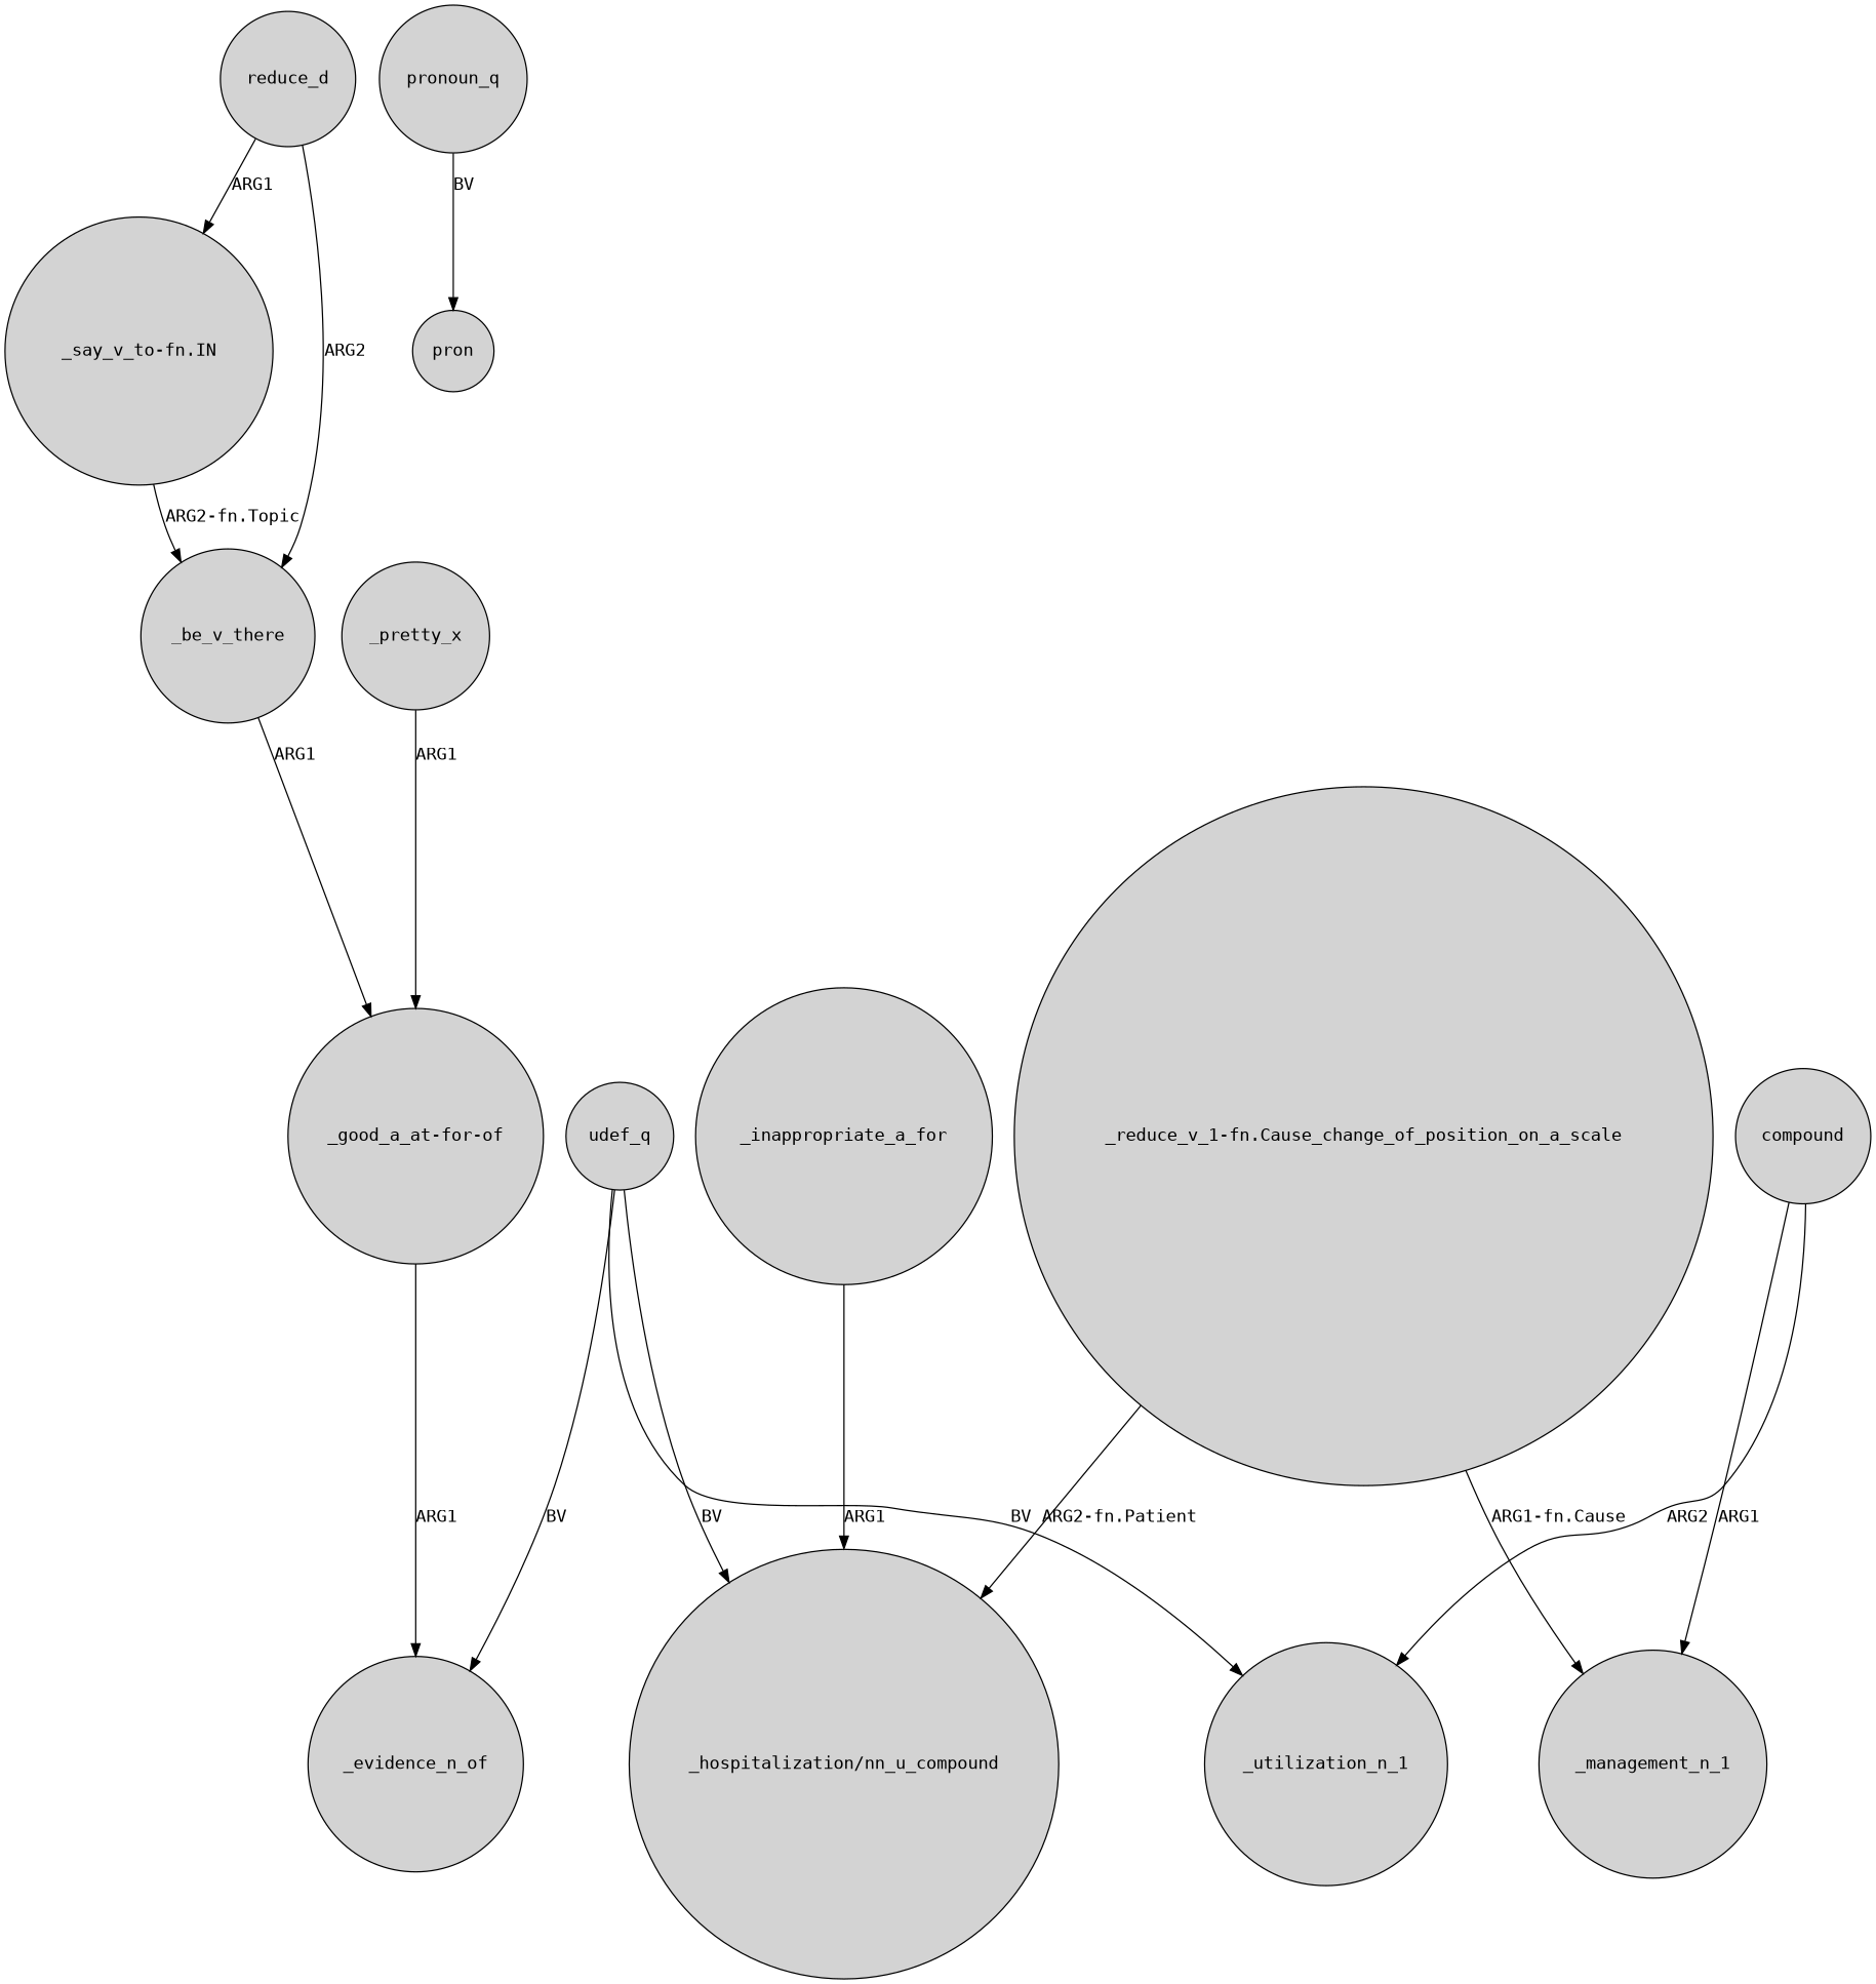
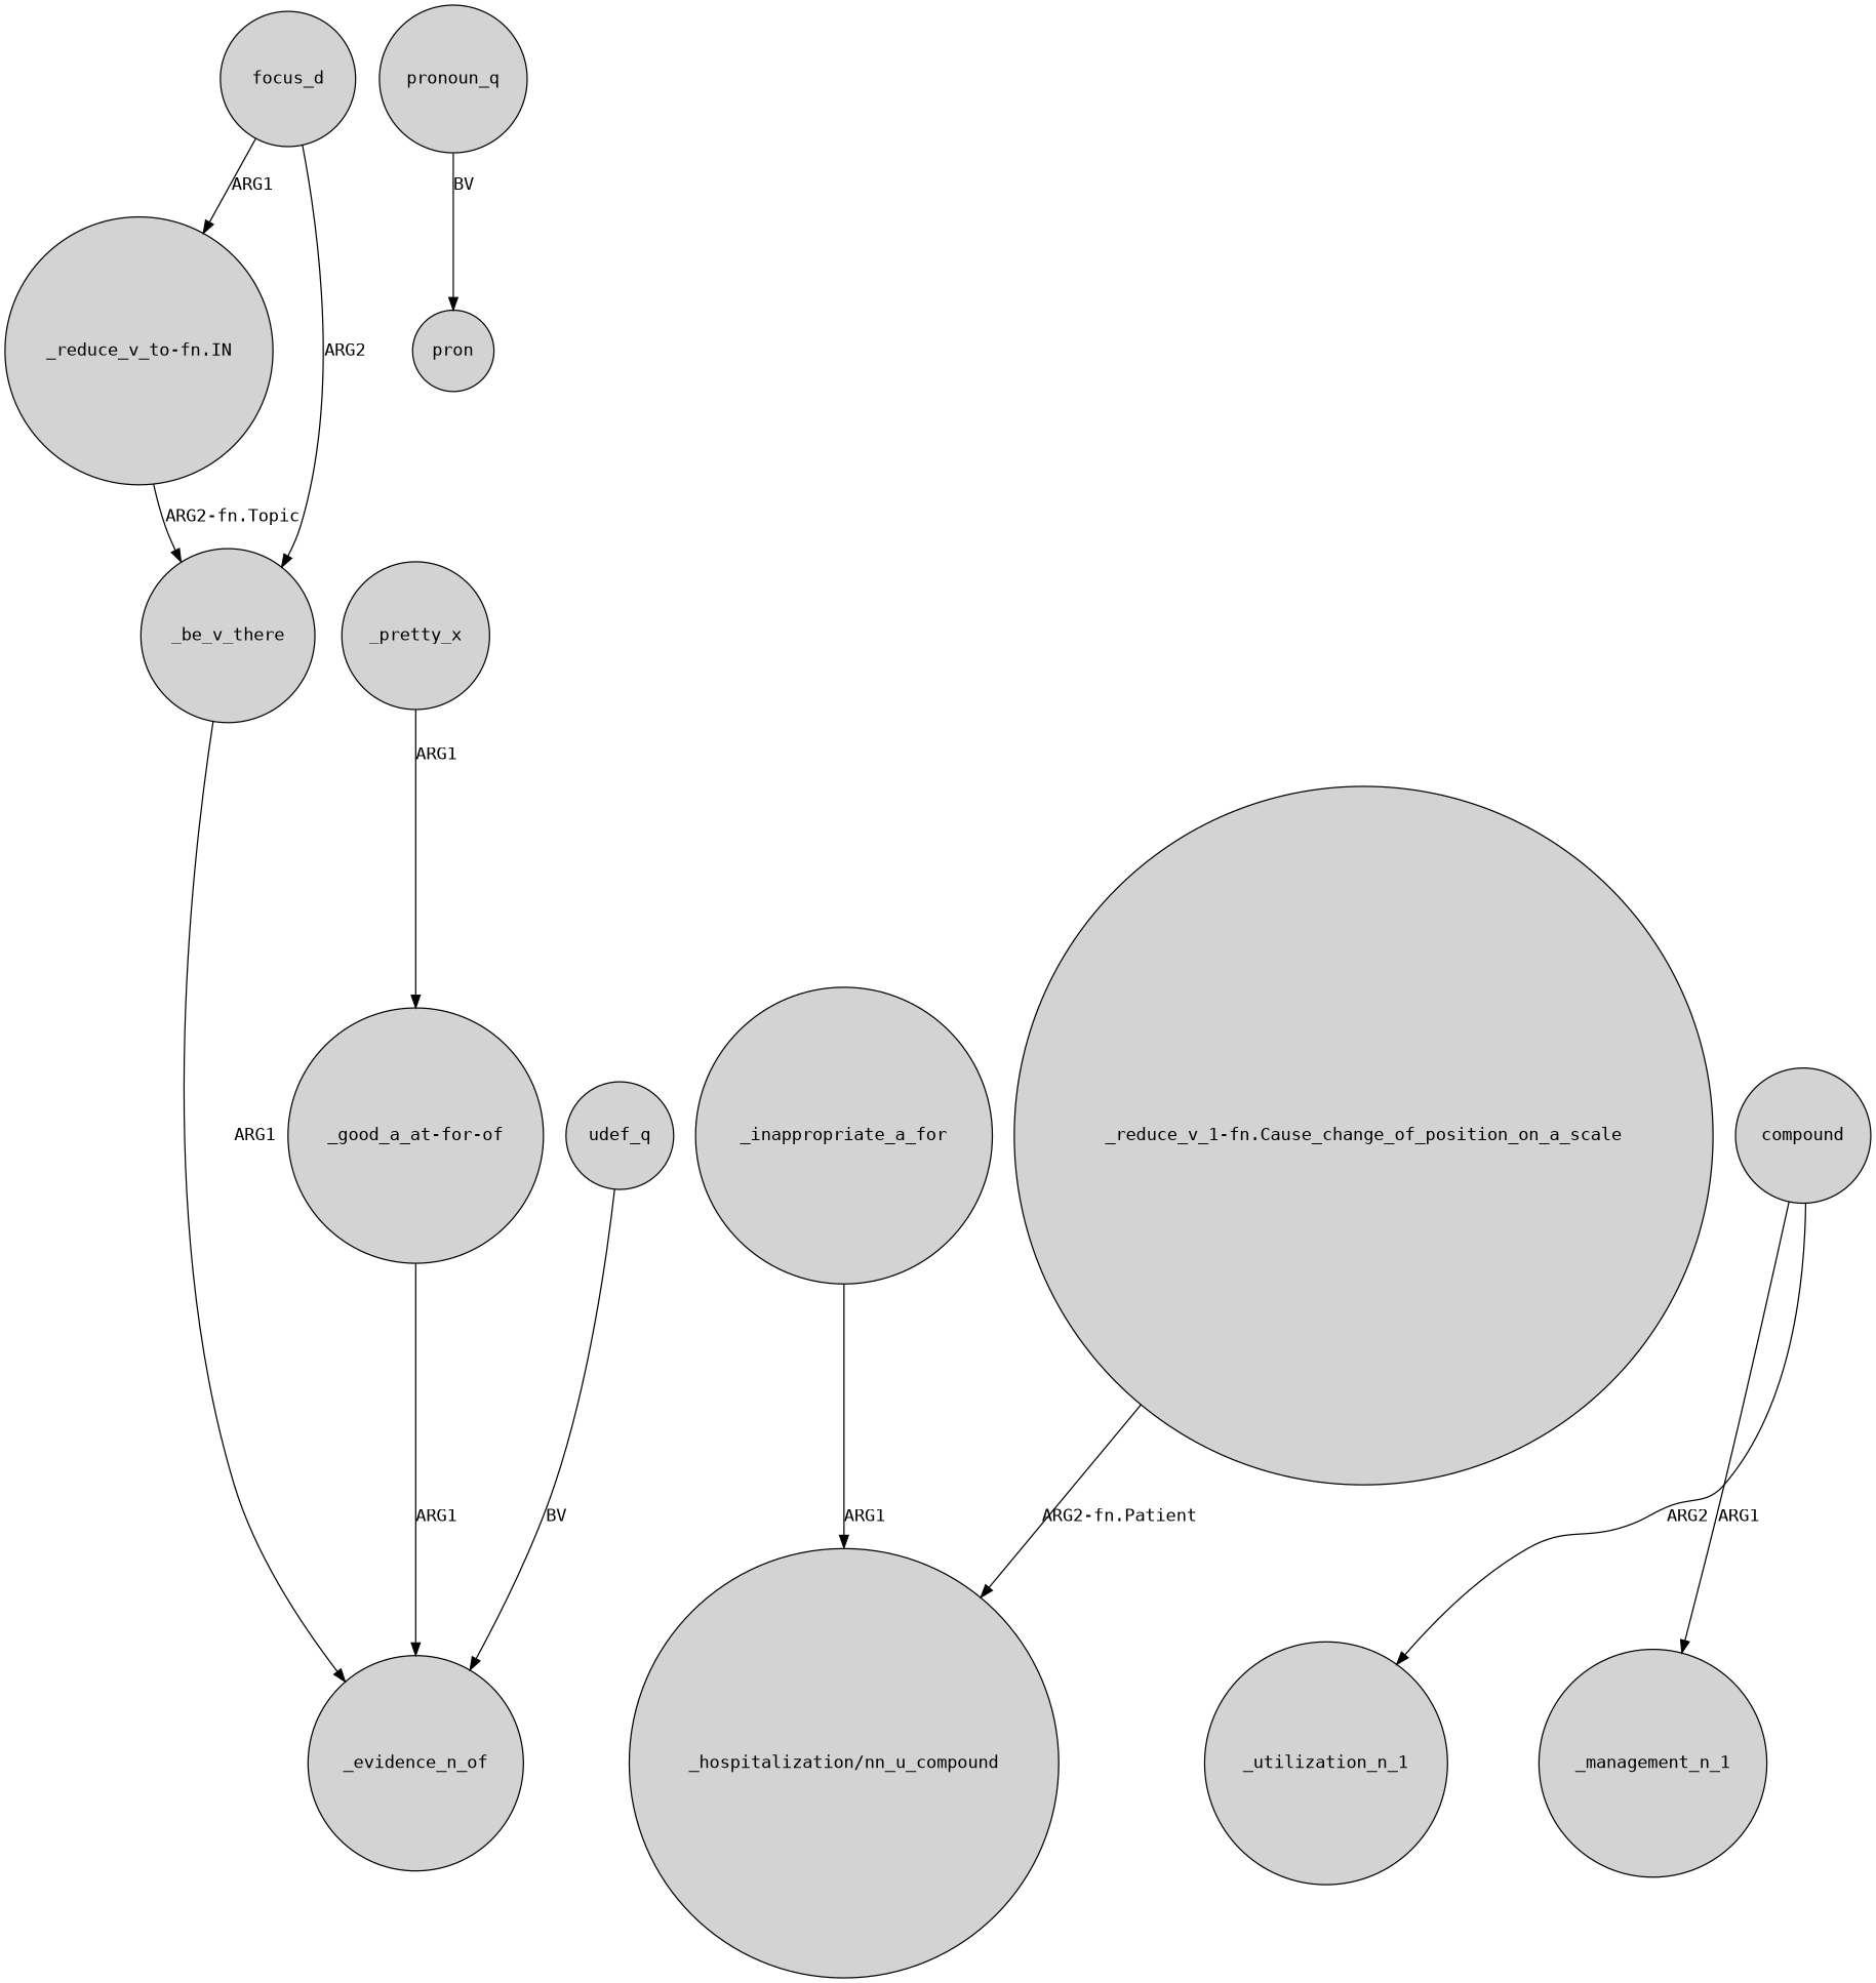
  digraph {
    fontname="DejaVu Sans Mono"
    node [fontname="DejaVu Sans Mono" shape=circle style=filled]
    edge [fontname="DejaVu Sans Mono"]
    udef_q
    _evidence_n_of
    n3 [label="_hospitalization/nn_u_compound"]
    _utilization_n_1
    "_reduce_v_1-fn.Cause_change_of_position_on_a_scale"
    _management_n_1
    "_good_a_at-for-of"
    _pretty_x
    _be_v_there
    compound
-   "_say_v_to-fn.IN"
+   "_say_v_to-fn.IN" [label="_reduce_v_to-fn.IN"]
    _inappropriate_a_for
-   focus_d [label=reduce_d]
+   focus_d
    pronoun_q
    pron
    udef_q -> _evidence_n_of [label=BV]
-   udef_q -> n3 [label=BV]
-   udef_q -> _utilization_n_1 [label=BV]
    "_reduce_v_1-fn.Cause_change_of_position_on_a_scale" -> n3 [label="ARG2-fn.Patient"]
-   "_reduce_v_1-fn.Cause_change_of_position_on_a_scale" -> _management_n_1 [label="ARG1-fn.Cause"]
    "_good_a_at-for-of" -> _evidence_n_of [label=ARG1]
    _pretty_x -> "_good_a_at-for-of" [label=ARG1]
-   _be_v_there -> "_good_a_at-for-of" [label=ARG1]
+   _be_v_there -> _evidence_n_of [label=ARG1]
    compound -> _utilization_n_1 [label=ARG2]
    compound -> _management_n_1 [label=ARG1]
    "_say_v_to-fn.IN" -> _be_v_there [label="ARG2-fn.Topic"]
    _inappropriate_a_for -> n3 [label=ARG1]
    focus_d -> _be_v_there [label=ARG2]
    focus_d -> "_say_v_to-fn.IN" [label=ARG1]
    pronoun_q -> pron [label=BV]
  }
